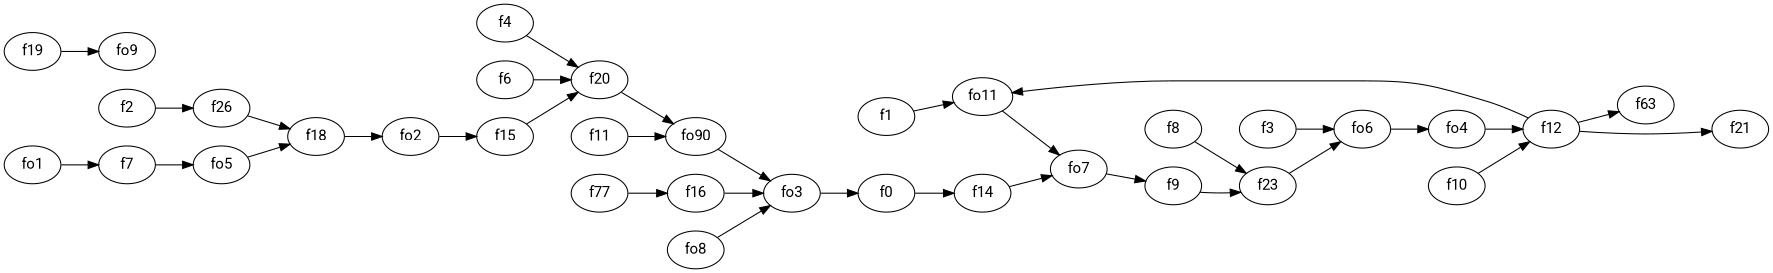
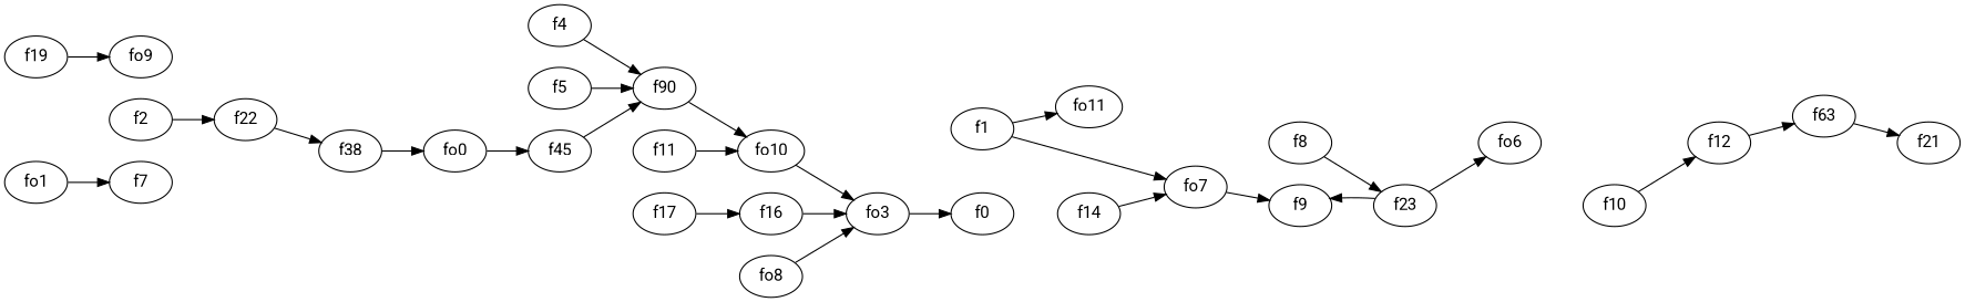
  strict digraph {
    fontname=Roboto
    rankdir=LR
    node [fontname=Roboto]
    edge [fontname=Roboto weight=2]
    f1
    fo11
    fo7
    f2
-   f22 [label=f26]
-   f18
-   f3
+   f22
+   f18 [label=f38]
    fo6
-   fo4
    f4
-   f20
-   fo10 [label=fo90]
-   f5 [label=f6]
+   f20 [label=f90]
+   fo10
+   f5
    n14 [label=f0]
    f14
    f7
-   fo5
    f8
    f23
    f9
    f10
    f12
    n23 [label=f63]
    f11
    fo3
    f21
-   f15
+   f15 [label=f45]
    f16
-   f17 [label=f77]
-   fo2
+   f17
+   fo2 [label=fo0]
    f19
    fo9
    fo1
    fo8
    f1 -> fo11
-   fo11 -> fo7
+   f1 -> fo7
    fo7 -> f9
    f2 -> f22
    f22 -> f18
    f18 -> fo2
-   f3 -> fo6
-   fo6 -> fo4
-   fo4 -> f12
    f4 -> f20
    f20 -> fo10
    fo10 -> fo3
    f5 -> f20
-   n14 -> f14
    f14 -> fo7
-   f7 -> fo5
-   fo5 -> f18
    f8 -> f23
    f23 -> fo6
-   f9 -> f23
+   f23 -> f9
    f10 -> f12
-   f12 -> fo11
    f12 -> n23
-   f12 -> f21
+   n23 -> f21
    f11 -> fo10
    fo3 -> n14
    f15 -> f20
    f16 -> fo3
    f17 -> f16
    fo2 -> f15
    f19 -> fo9
    fo1 -> f7
    fo8 -> fo3
  }
